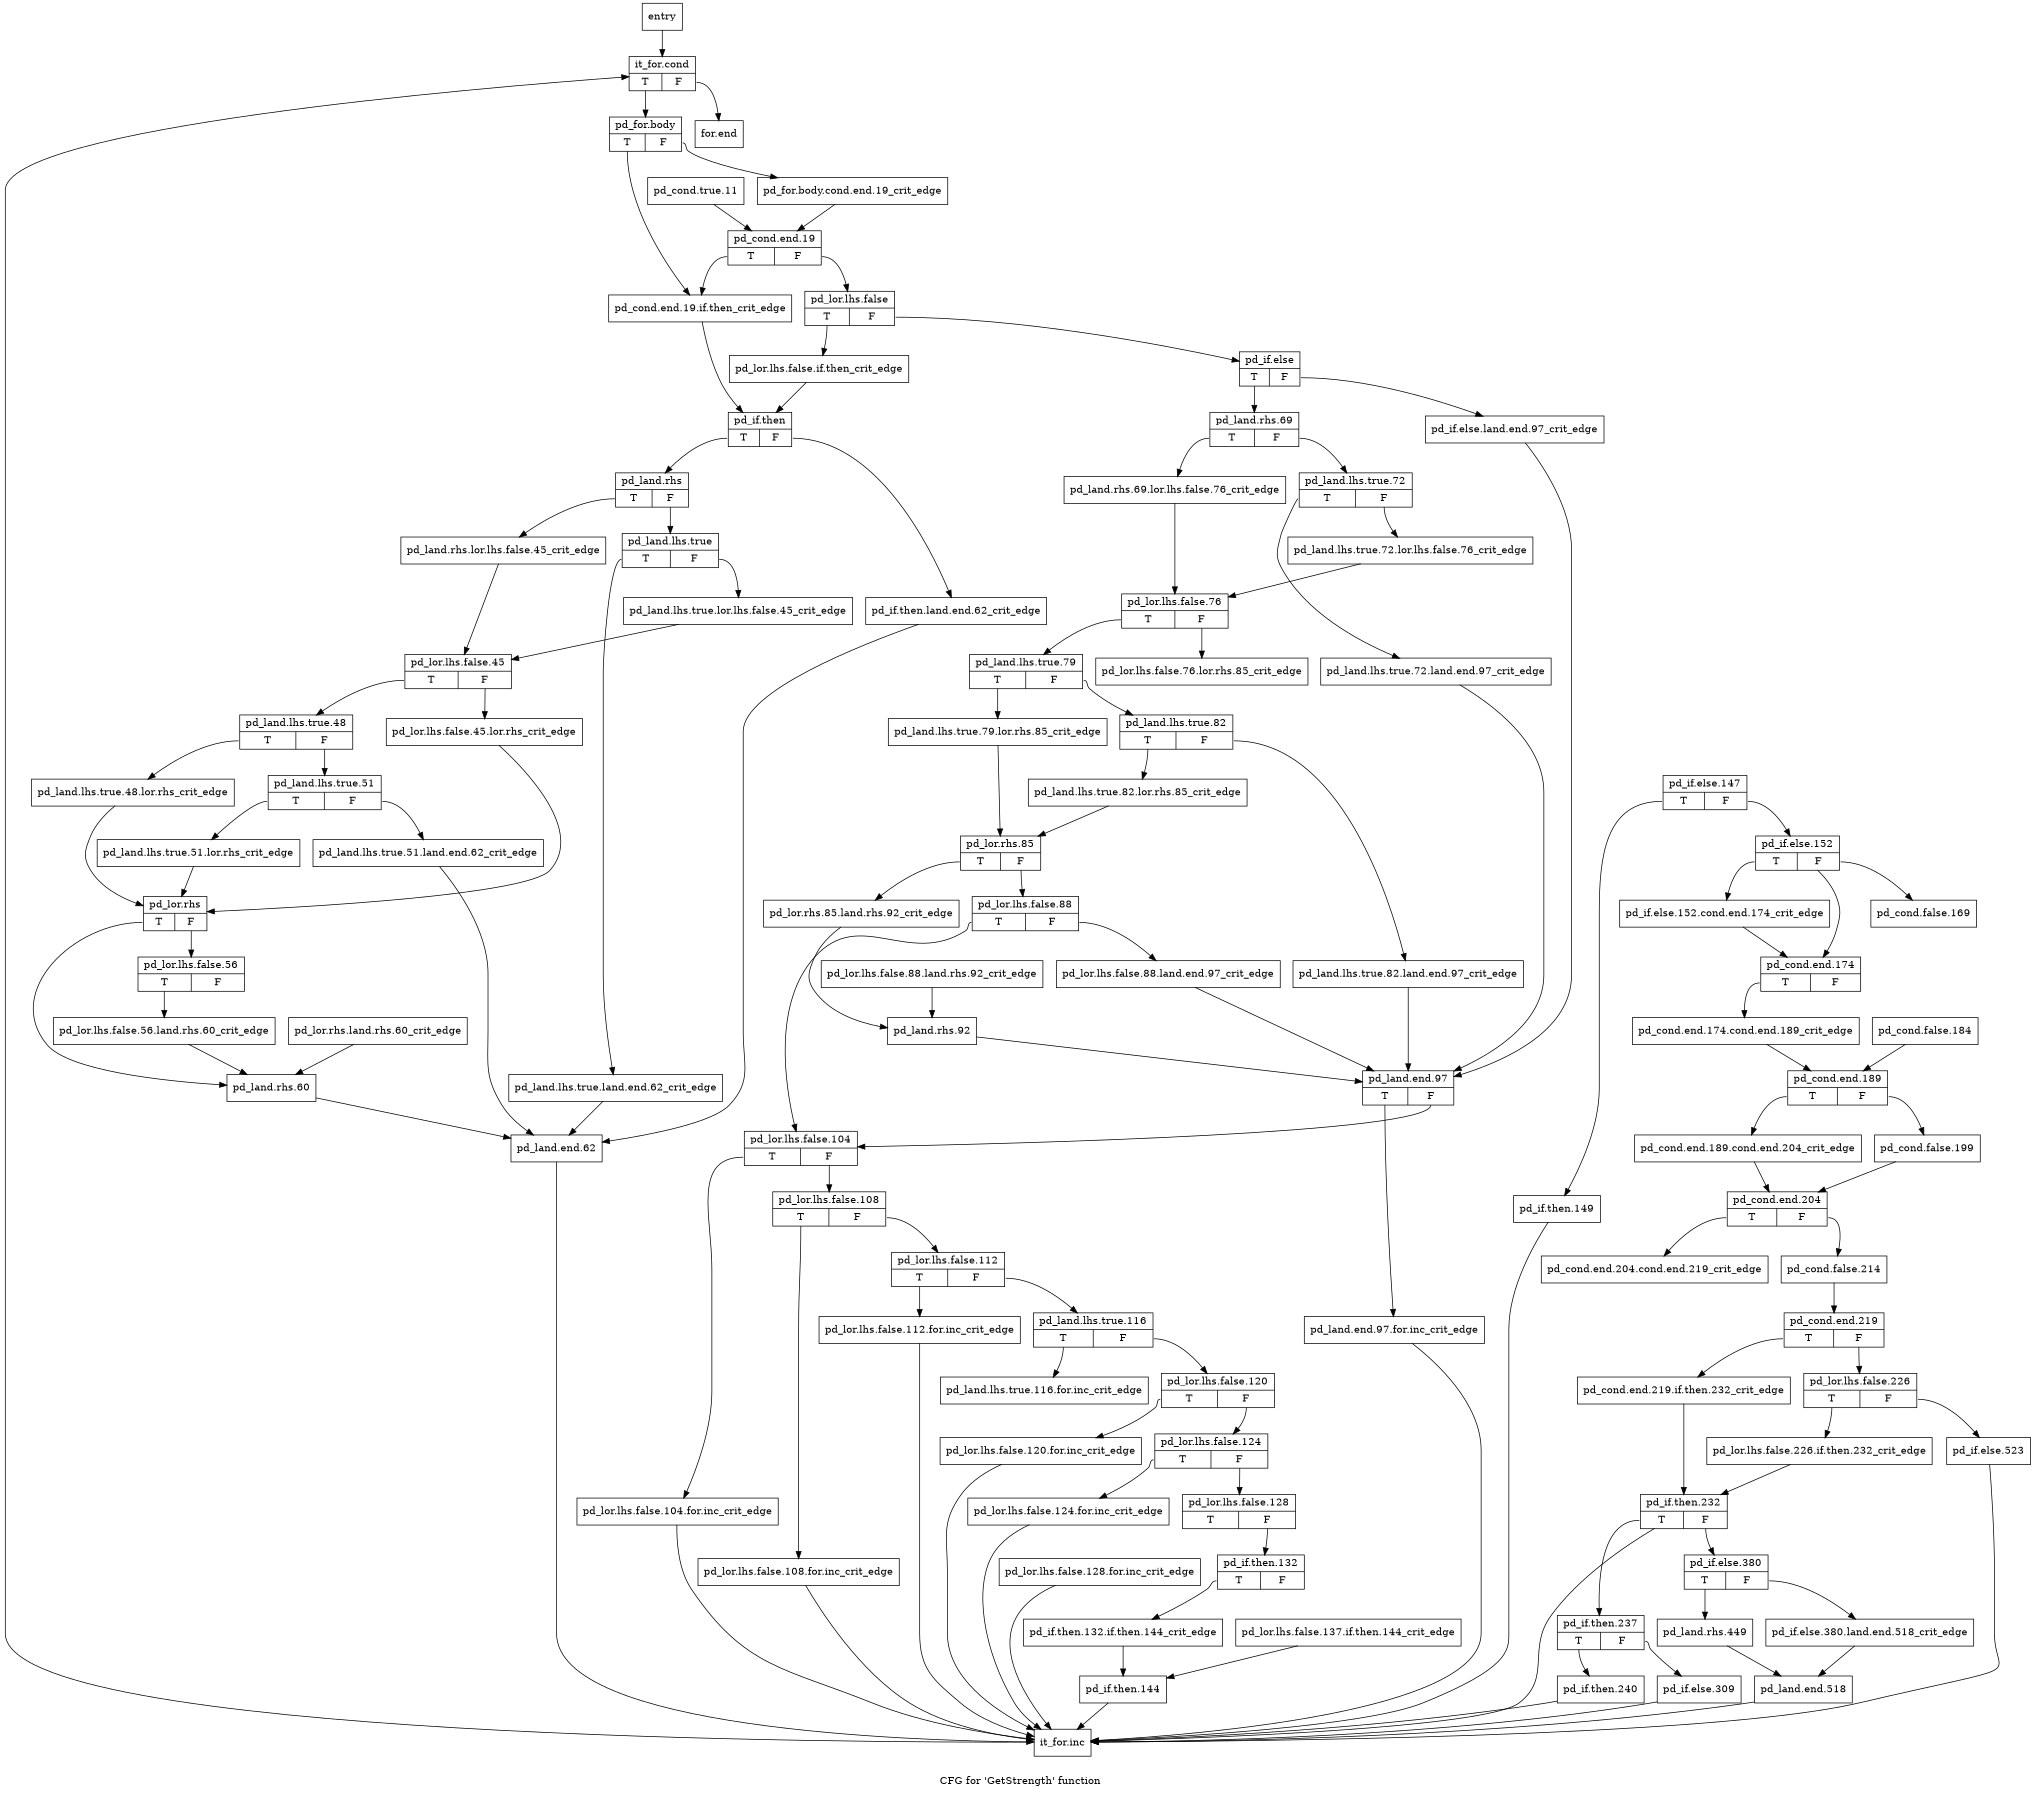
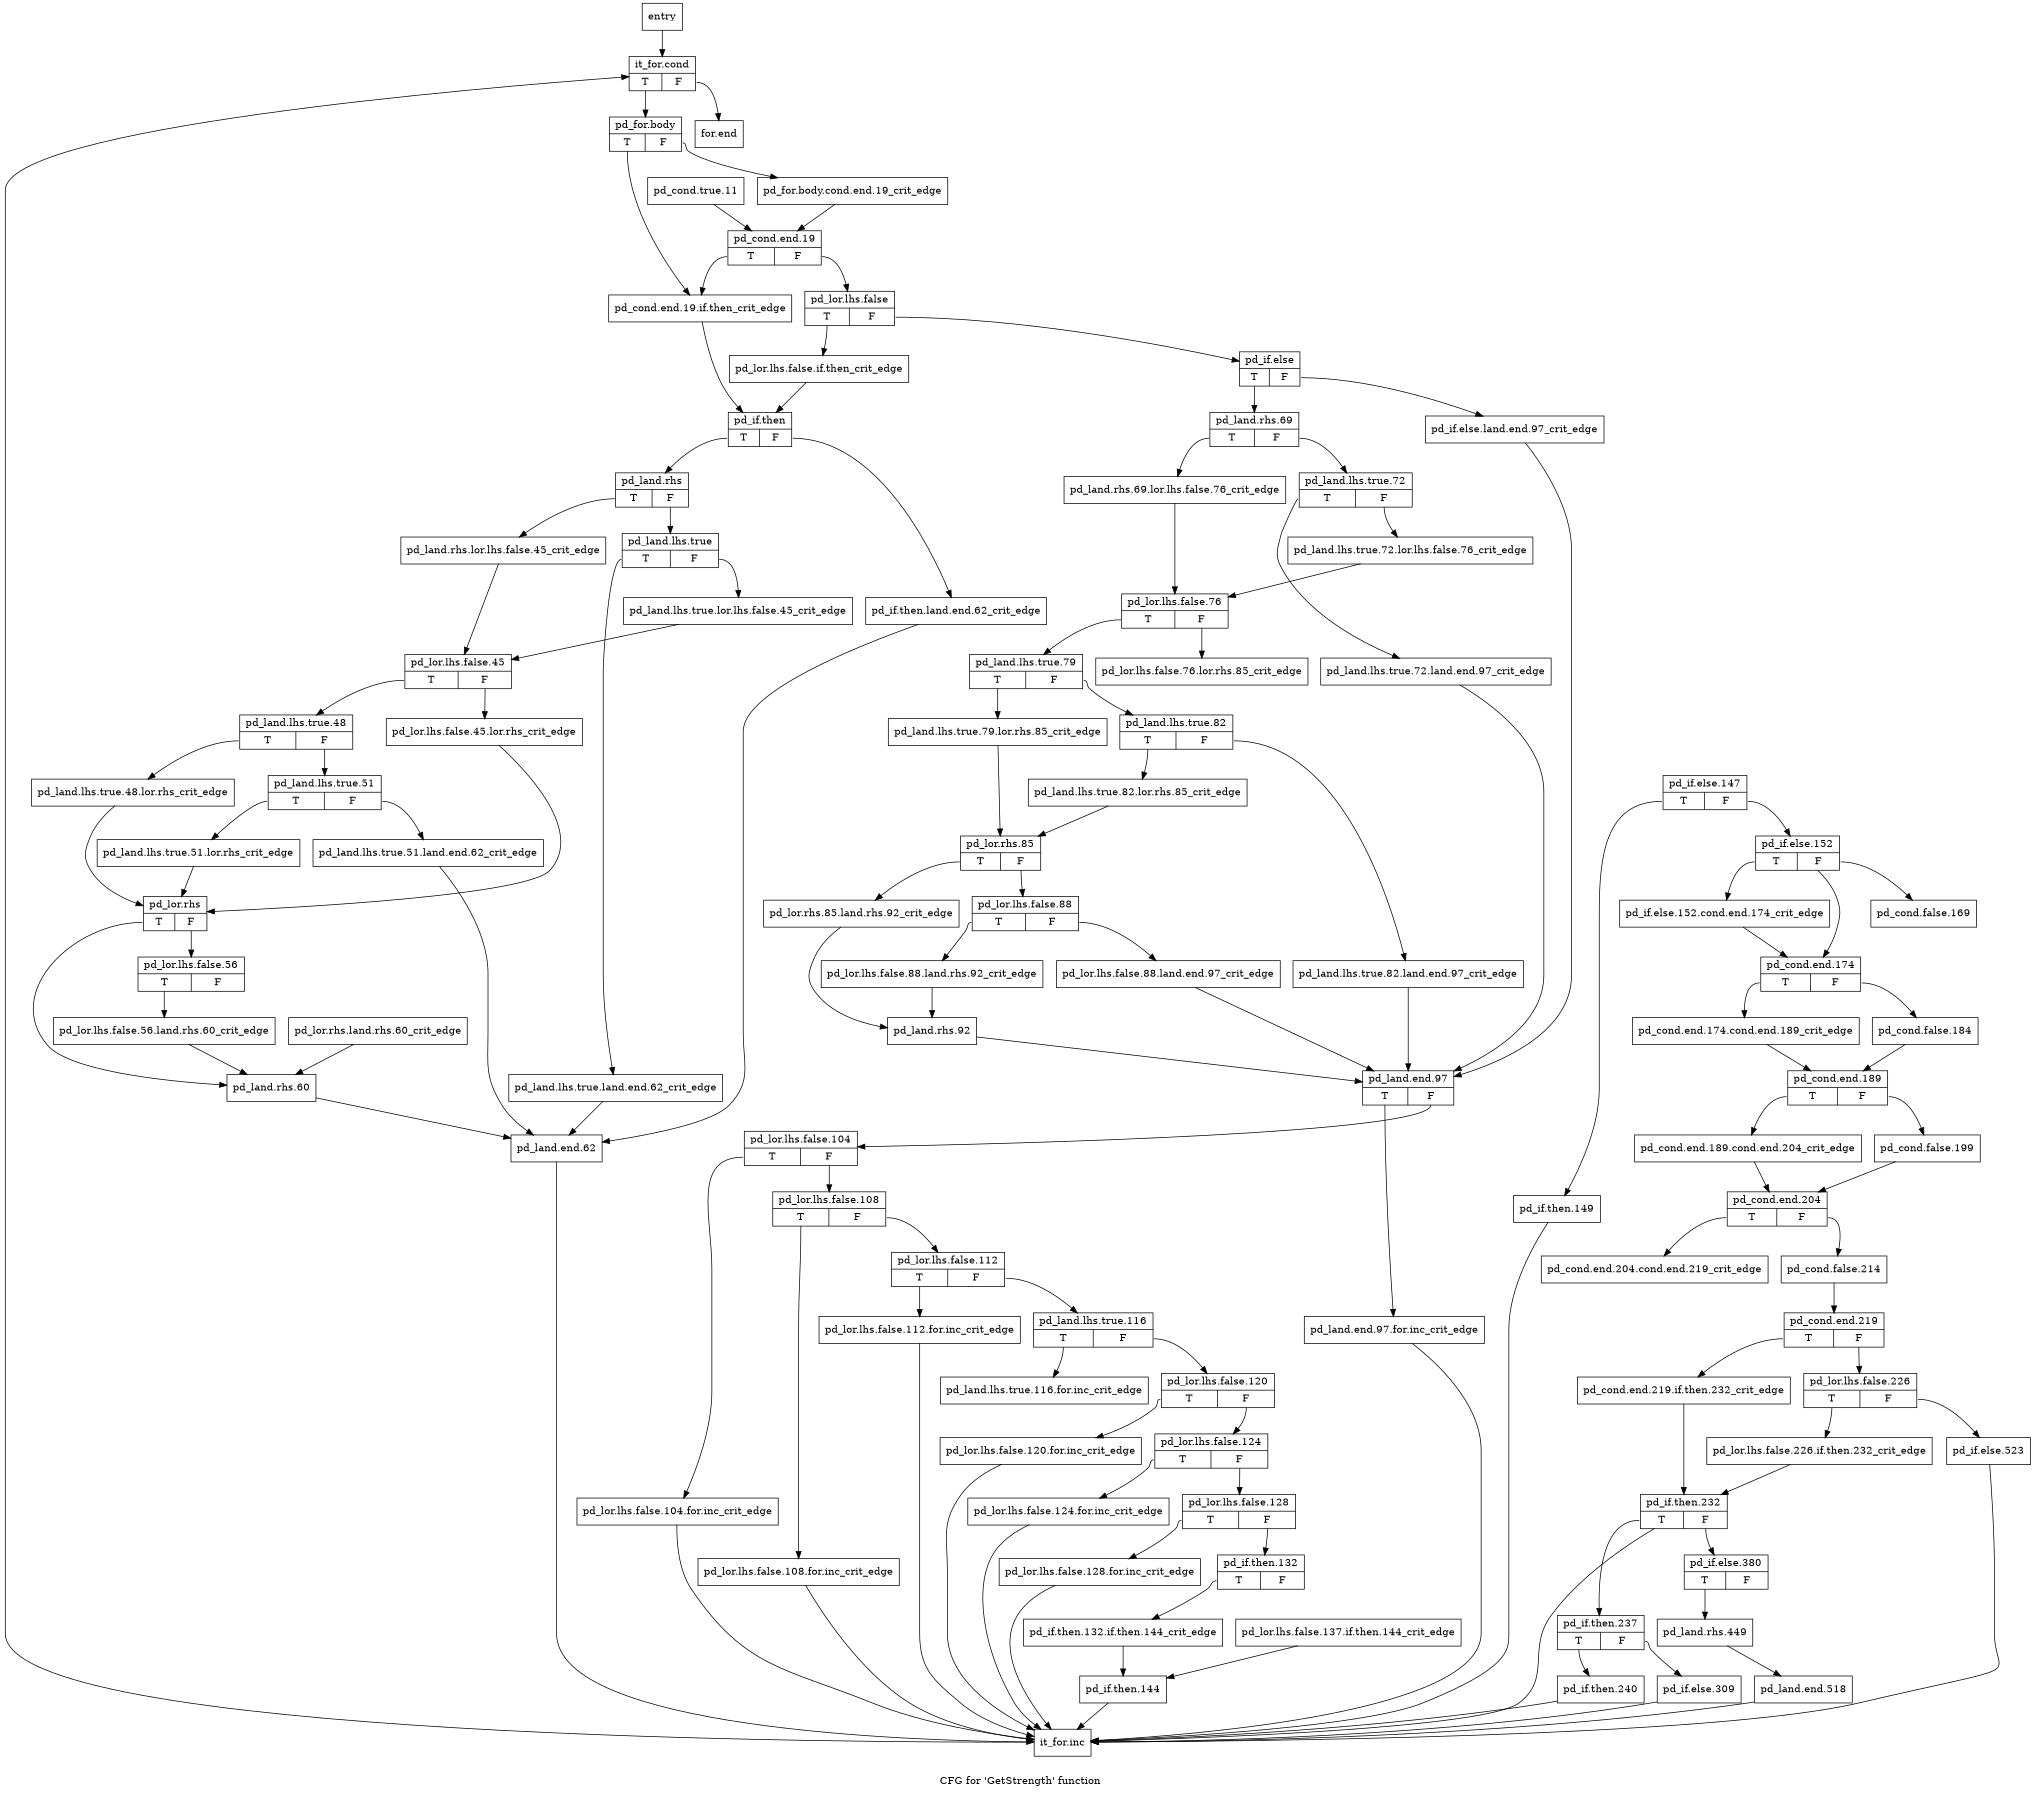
  digraph {
    label="CFG for 'GetStrength' function"
    node [shape=record]
    n1 [label="{entry}"]
    n2 [label="{it_for.cond|{<s0>T|<s1>F}}"]
    n3 [label="{pd_for.body|{<s0>T|<s1>F}}"]
    n4 [label="{for.end}"]
    n5 [label="{pd_for.body.cond.end.19_crit_edge}"]
    n6 [label="{pd_cond.end.19.if.then_crit_edge}"]
    n7 [label="{pd_cond.true.11}"]
    n8 [label="{pd_cond.end.19|{<s0>T|<s1>F}}"]
    n9 [label="{pd_lor.lhs.false|{<s0>T|<s1>F}}"]
    n10 [label="{pd_if.then|{<s0>T|<s1>F}}"]
    n11 [label="{pd_lor.lhs.false.if.then_crit_edge}"]
    n12 [label="{pd_if.else|{<s0>T|<s1>F}}"]
    n13 [label="{pd_land.rhs|{<s0>T|<s1>F}}"]
    n14 [label="{pd_if.then.land.end.62_crit_edge}"]
    n15 [label="{pd_land.rhs.69|{<s0>T|<s1>F}}"]
    n16 [label="{pd_if.else.land.end.97_crit_edge}"]
    n17 [label="{pd_land.rhs.lor.lhs.false.45_crit_edge}"]
    n18 [label="{pd_land.lhs.true|{<s0>T|<s1>F}}"]
    n19 [label="{pd_land.end.62}"]
    n20 [label="{pd_land.rhs.69.lor.lhs.false.76_crit_edge}"]
    n21 [label="{pd_land.lhs.true.72|{<s0>T|<s1>F}}"]
    n22 [label="{pd_land.end.97|{<s0>T|<s1>F}}"]
    n23 [label="{pd_lor.lhs.false.45|{<s0>T|<s1>F}}"]
    n24 [label="{pd_land.lhs.true.land.end.62_crit_edge}"]
    n25 [label="{pd_land.lhs.true.lor.lhs.false.45_crit_edge}"]
    n26 [label="{it_for.inc}"]
    n27 [label="{pd_land.lhs.true.48|{<s0>T|<s1>F}}"]
    n28 [label="{pd_lor.lhs.false.45.lor.rhs_crit_edge}"]
    n29 [label="{pd_land.lhs.true.48.lor.rhs_crit_edge}"]
    n30 [label="{pd_land.lhs.true.51|{<s0>T|<s1>F}}"]
    n31 [label="{pd_lor.rhs|{<s0>T|<s1>F}}"]
    n32 [label="{pd_land.lhs.true.51.lor.rhs_crit_edge}"]
    n33 [label="{pd_land.lhs.true.51.land.end.62_crit_edge}"]
    n34 [label="{pd_lor.lhs.false.56|{<s0>T|<s1>F}}"]
    n35 [label="{pd_land.rhs.60}"]
    n36 [label="{pd_lor.rhs.land.rhs.60_crit_edge}"]
    n37 [label="{pd_lor.lhs.false.56.land.rhs.60_crit_edge}"]
    n38 [label="{pd_lor.lhs.false.76|{<s0>T|<s1>F}}"]
    n39 [label="{pd_land.lhs.true.72.land.end.97_crit_edge}"]
    n40 [label="{pd_land.lhs.true.72.lor.lhs.false.76_crit_edge}"]
    n41 [label="{pd_land.end.97.for.inc_crit_edge}"]
    n42 [label="{pd_lor.lhs.false.104|{<s0>T|<s1>F}}"]
    n43 [label="{pd_lor.lhs.false.104.for.inc_crit_edge}"]
    n44 [label="{pd_lor.lhs.false.108|{<s0>T|<s1>F}}"]
    n45 [label="{pd_land.lhs.true.79|{<s0>T|<s1>F}}"]
    n46 [label="{pd_lor.lhs.false.76.lor.rhs.85_crit_edge}"]
    n47 [label="{pd_land.lhs.true.79.lor.rhs.85_crit_edge}"]
    n48 [label="{pd_land.lhs.true.82|{<s0>T|<s1>F}}"]
    n49 [label="{pd_lor.rhs.85|{<s0>T|<s1>F}}"]
    n50 [label="{pd_land.lhs.true.82.lor.rhs.85_crit_edge}"]
    n51 [label="{pd_land.lhs.true.82.land.end.97_crit_edge}"]
    n52 [label="{pd_lor.rhs.85.land.rhs.92_crit_edge}"]
    n53 [label="{pd_lor.lhs.false.88|{<s0>T|<s1>F}}"]
    n54 [label="{pd_land.rhs.92}"]
    n55 [label="{pd_lor.lhs.false.88.land.rhs.92_crit_edge}"]
    n56 [label="{pd_lor.lhs.false.88.land.end.97_crit_edge}"]
    n57 [label="{pd_lor.lhs.false.108.for.inc_crit_edge}"]
    n58 [label="{pd_lor.lhs.false.112|{<s0>T|<s1>F}}"]
    n59 [label="{pd_lor.lhs.false.112.for.inc_crit_edge}"]
    n60 [label="{pd_land.lhs.true.116|{<s0>T|<s1>F}}"]
    n61 [label="{pd_land.lhs.true.116.for.inc_crit_edge}"]
    n62 [label="{pd_lor.lhs.false.120|{<s0>T|<s1>F}}"]
    n63 [label="{pd_lor.lhs.false.120.for.inc_crit_edge}"]
    n64 [label="{pd_lor.lhs.false.124|{<s0>T|<s1>F}}"]
    n65 [label="{pd_lor.lhs.false.124.for.inc_crit_edge}"]
    n66 [label="{pd_lor.lhs.false.128|{<s0>T|<s1>F}}"]
    n67 [label="{pd_lor.lhs.false.128.for.inc_crit_edge}"]
    n68 [label="{pd_if.then.132|{<s0>T|<s1>F}}"]
    n69 [label="{pd_if.then.132.if.then.144_crit_edge}"]
    n70 [label="{pd_if.then.144}"]
    n71 [label="{pd_lor.lhs.false.137.if.then.144_crit_edge}"]
    n72 [label="{pd_if.else.147|{<s0>T|<s1>F}}"]
    n73 [label="{pd_if.then.149}"]
    n74 [label="{pd_if.else.152|{<s0>T|<s1>F}}"]
    n75 [label="{pd_if.else.152.cond.end.174_crit_edge}"]
    n76 [label="{pd_cond.false.169}"]
    n77 [label="{pd_cond.end.174|{<s0>T|<s1>F}}"]
    n78 [label="{pd_cond.end.174.cond.end.189_crit_edge}"]
    n79 [label="{pd_cond.false.184}"]
    n80 [label="{pd_cond.end.189|{<s0>T|<s1>F}}"]
    n81 [label="{pd_cond.end.189.cond.end.204_crit_edge}"]
    n82 [label="{pd_cond.false.199}"]
    n83 [label="{pd_cond.end.204|{<s0>T|<s1>F}}"]
    n84 [label="{pd_cond.end.204.cond.end.219_crit_edge}"]
    n85 [label="{pd_cond.false.214}"]
    n86 [label="{pd_cond.end.219|{<s0>T|<s1>F}}"]
    n87 [label="{pd_cond.end.219.if.then.232_crit_edge}"]
    n88 [label="{pd_lor.lhs.false.226|{<s0>T|<s1>F}}"]
    n89 [label="{pd_if.then.232|{<s0>T|<s1>F}}"]
    n90 [label="{pd_lor.lhs.false.226.if.then.232_crit_edge}"]
    n91 [label="{pd_if.else.523}"]
    n92 [label="{pd_if.then.237|{<s0>T|<s1>F}}"]
    n93 [label="{pd_if.else.380|{<s0>T|<s1>F}}"]
    n94 [label="{pd_if.then.240}"]
    n95 [label="{pd_if.else.309}"]
    n96 [label="{pd_land.rhs.449}"]
-   n97 [label="{pd_if.else.380.land.end.518_crit_edge}"]
    n98 [label="{pd_land.end.518}"]
    n1 -> n2
    n2 -> n3 [tailport=s0]
    n2 -> n4 [tailport=s1]
    n3 -> n5 [tailport=s1]
    n3 -> n6 [tailport=s0]
    n5 -> n8
    n6 -> n10
    n7 -> n8
    n8 -> n6 [tailport=s0]
    n8 -> n9 [tailport=s1]
    n9 -> n11 [tailport=s0]
    n9 -> n12 [tailport=s1]
    n10 -> n13 [tailport=s0]
    n10 -> n14 [tailport=s1]
    n11 -> n10
    n12 -> n15 [tailport=s0]
    n12 -> n16 [tailport=s1]
    n13 -> n17 [tailport=s0]
    n13 -> n18 [tailport=s1]
    n14 -> n19
    n15 -> n20 [tailport=s0]
    n15 -> n21 [tailport=s1]
    n16 -> n22
    n17 -> n23
    n18 -> n24 [tailport=s0]
    n18 -> n25 [tailport=s1]
    n19 -> n26
    n20 -> n38
    n21 -> n39 [tailport=s0]
    n21 -> n40 [tailport=s1]
    n22 -> n41 [tailport=s0]
    n22 -> n42 [tailport=s1]
    n23 -> n27 [tailport=s0]
    n23 -> n28 [tailport=s1]
    n24 -> n19
    n25 -> n23
    n26 -> n2
    n27 -> n29 [tailport=s0]
    n27 -> n30 [tailport=s1]
    n28 -> n31
    n29 -> n31
    n30 -> n32 [tailport=s0]
    n30 -> n33 [tailport=s1]
    n31 -> n34 [tailport=s1]
    n31 -> n35 [tailport=s0]
    n32 -> n31
    n33 -> n19
    n34 -> n37 [tailport=s0]
    n35 -> n19
    n36 -> n35
    n37 -> n35
    n38 -> n45 [tailport=s0]
    n38 -> n46 [tailport=s1]
    n39 -> n22
    n40 -> n38
    n41 -> n26
    n42 -> n43 [tailport=s0]
    n42 -> n44 [tailport=s1]
    n43 -> n26
    n44 -> n57 [tailport=s0]
    n44 -> n58 [tailport=s1]
    n45 -> n47 [tailport=s0]
    n45 -> n48 [tailport=s1]
    n47 -> n49
    n48 -> n50 [tailport=s0]
    n48 -> n51 [tailport=s1]
    n49 -> n52 [tailport=s0]
    n49 -> n53 [tailport=s1]
    n50 -> n49
    n51 -> n22
    n52 -> n54
-   n53 -> n42 [tailport=s0]
+   n53 -> n55 [tailport=s0]
    n53 -> n56 [tailport=s1]
    n54 -> n22
    n55 -> n54
    n56 -> n22
    n57 -> n26
    n58 -> n59 [tailport=s0]
    n58 -> n60 [tailport=s1]
    n59 -> n26
    n60 -> n61 [tailport=s0]
    n60 -> n62 [tailport=s1]
    n62 -> n63 [tailport=s0]
    n62 -> n64 [tailport=s1]
    n63 -> n26
    n64 -> n65 [tailport=s0]
    n64 -> n66 [tailport=s1]
    n65 -> n26
+   n66 -> n67 [tailport=s0]
    n66 -> n68 [tailport=s1]
    n67 -> n26
    n68 -> n69 [tailport=s0]
    n69 -> n70
    n70 -> n26
    n71 -> n70
    n72 -> n73 [tailport=s0]
    n72 -> n74 [tailport=s1]
    n73 -> n26
    n74 -> n75 [tailport=s0]
    n74 -> n76 [tailport=s1]
    n74 -> n77
    n75 -> n77
    n77 -> n78 [tailport=s0]
+   n77 -> n79 [tailport=s1]
    n78 -> n80
    n79 -> n80
    n80 -> n81 [tailport=s0]
    n80 -> n82 [tailport=s1]
    n81 -> n83
    n82 -> n83
    n83 -> n84 [tailport=s0]
    n83 -> n85 [tailport=s1]
    n85 -> n86
    n86 -> n87 [tailport=s0]
    n86 -> n88 [tailport=s1]
    n87 -> n89
    n88 -> n90 [tailport=s0]
    n88 -> n91 [tailport=s1]
    n89 -> n26
    n89 -> n92 [tailport=s0]
    n89 -> n93 [tailport=s1]
    n90 -> n89
    n91 -> n26
    n92 -> n94 [tailport=s0]
    n92 -> n95 [tailport=s1]
    n93 -> n96 [tailport=s0]
-   n93 -> n97 [tailport=s1]
    n94 -> n26
    n95 -> n26
    n96 -> n98
-   n97 -> n98
    n98 -> n26
  }
